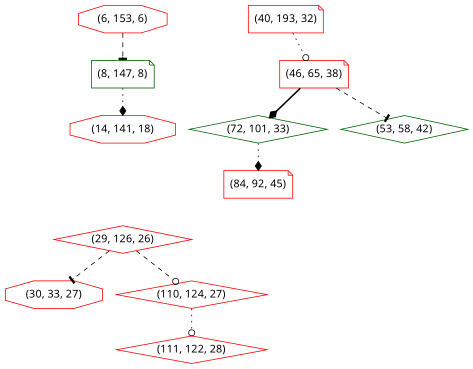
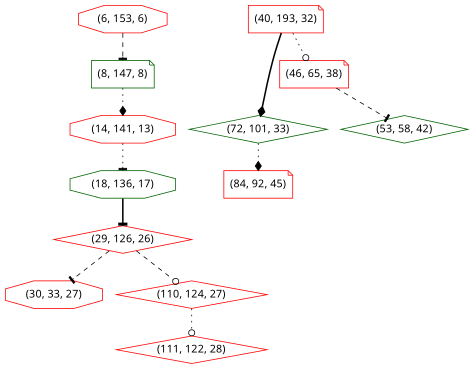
  digraph {
    fontname="Noto Sans"
    node [color=red fontname="Noto Sans" shape=diamond]
    edge [arrowhead=tee fontname="Noto Sans" style=dotted]
    "(6, 153, 6)" [shape=octagon]
    "(8, 147, 8)" [color=darkgreen shape=note]
-   "(14, 141, 13)" [shape=octagon label="(14, 141, 18)"]
+   "(14, 141, 13)" [shape=octagon]
+   "(18, 136, 17)" [color=darkgreen shape=octagon]
    "(29, 126, 26)"
    "(30, 33, 27)" [shape=octagon]
    "(110, 124, 27)"
    "(111, 122, 28)"
    n9 [label="(40, 193, 32)" shape=note]
    "(46, 65, 38)" [shape=note]
    "(72, 101, 33)" [color=darkgreen]
    "(53, 58, 42)" [color=darkgreen]
    n13 [label="(84, 92, 45)" shape=note]
    "(6, 153, 6)" -> "(8, 147, 8)" [style=dashed]
    "(8, 147, 8)" -> "(14, 141, 13)" [arrowhead=diamond]
+   "(14, 141, 13)" -> "(18, 136, 17)"
+   "(18, 136, 17)" -> "(29, 126, 26)" [style=bold]
    "(29, 126, 26)" -> "(30, 33, 27)" [style=dashed]
    "(29, 126, 26)" -> "(110, 124, 27)" [arrowhead=odot style=dashed]
    "(110, 124, 27)" -> "(111, 122, 28)" [arrowhead=odot]
    n9 -> "(46, 65, 38)" [arrowhead=odot]
-   "(46, 65, 38)" -> "(72, 101, 33)" [arrowhead=diamond style=bold]
+   n9 -> "(72, 101, 33)" [arrowhead=diamond style=bold]
    "(46, 65, 38)" -> "(53, 58, 42)" [style=dashed]
    "(72, 101, 33)" -> n13 [arrowhead=diamond]
  }
